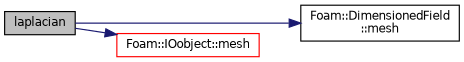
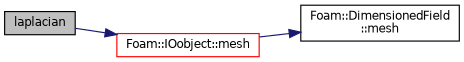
  digraph {
    rankdir=LR
    node [color=black fontname=Helvetica fontsize=10 shape=record]
    edge [color=midnightblue fontname=Helvetica fontsize=10 labelfontname=Helvetica labelfontsize=10 style=solid]
    n1 [fillcolor=grey75 fontcolor=black height=0.2 label=laplacian style=filled width=0.4]
    n2 [height=0.2 label="Foam::DimensionedField\l::mesh" width=0.4]
    n3 [color=red height=0.2 label="Foam::IOobject::mesh" width=0.4]
-   n1 -> n2
+   n3 -> n2
    n1 -> n3
  }
